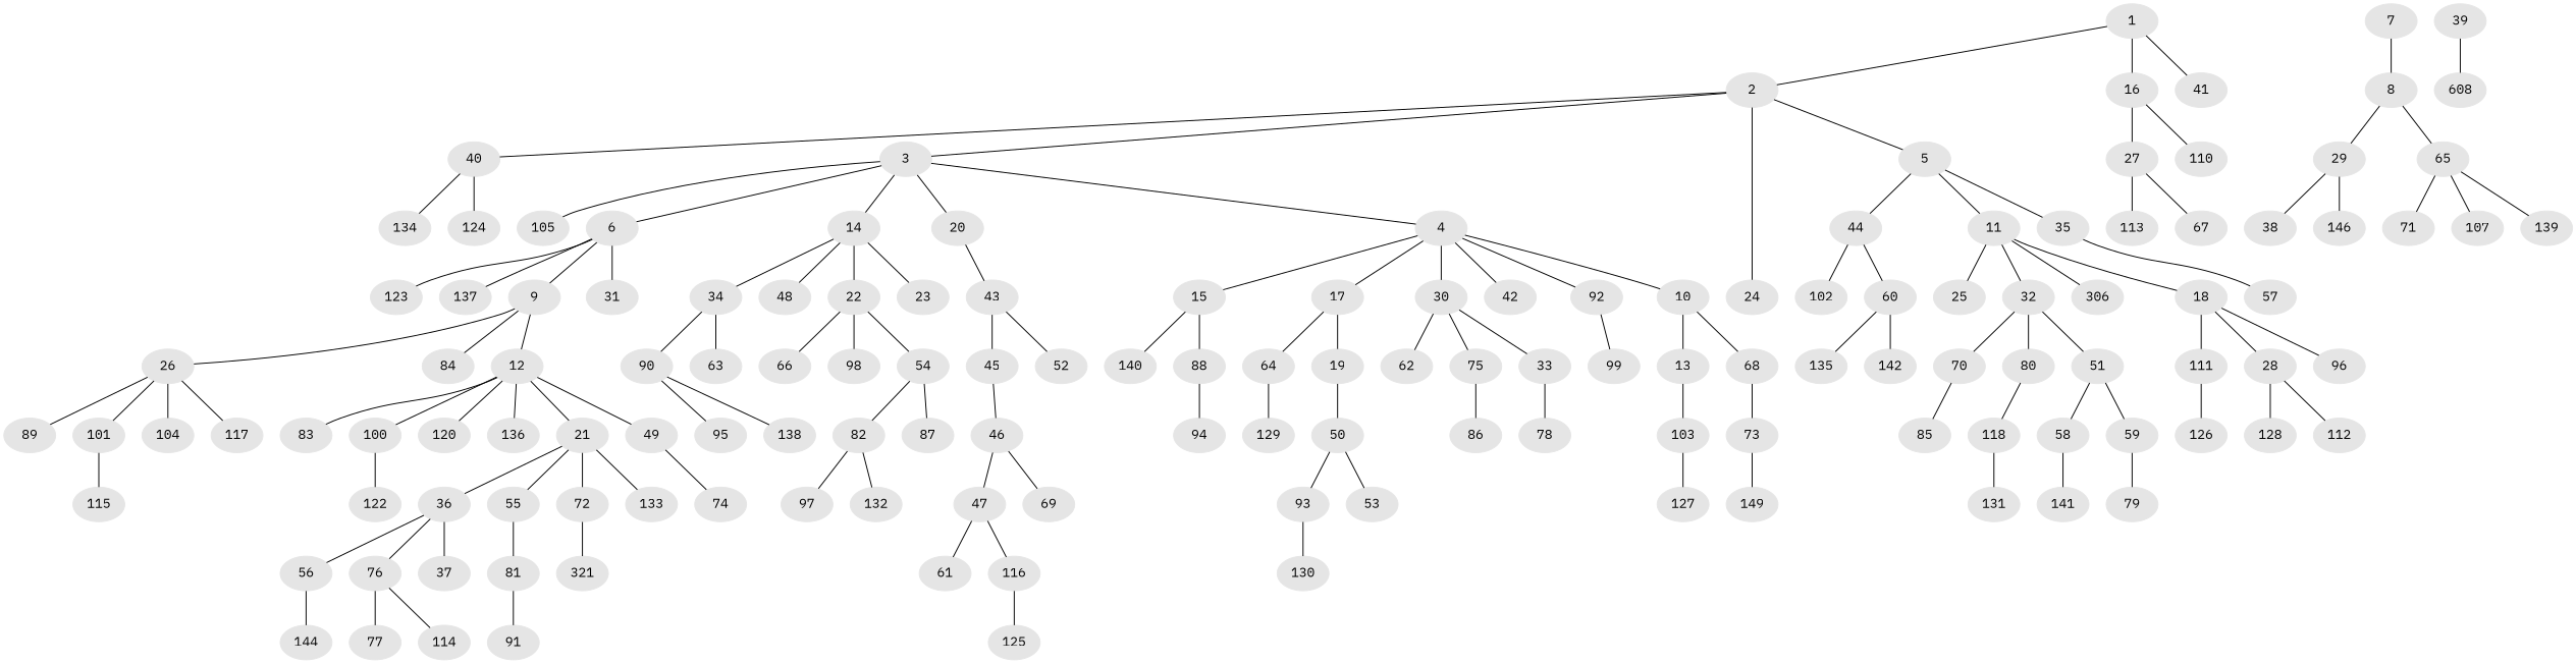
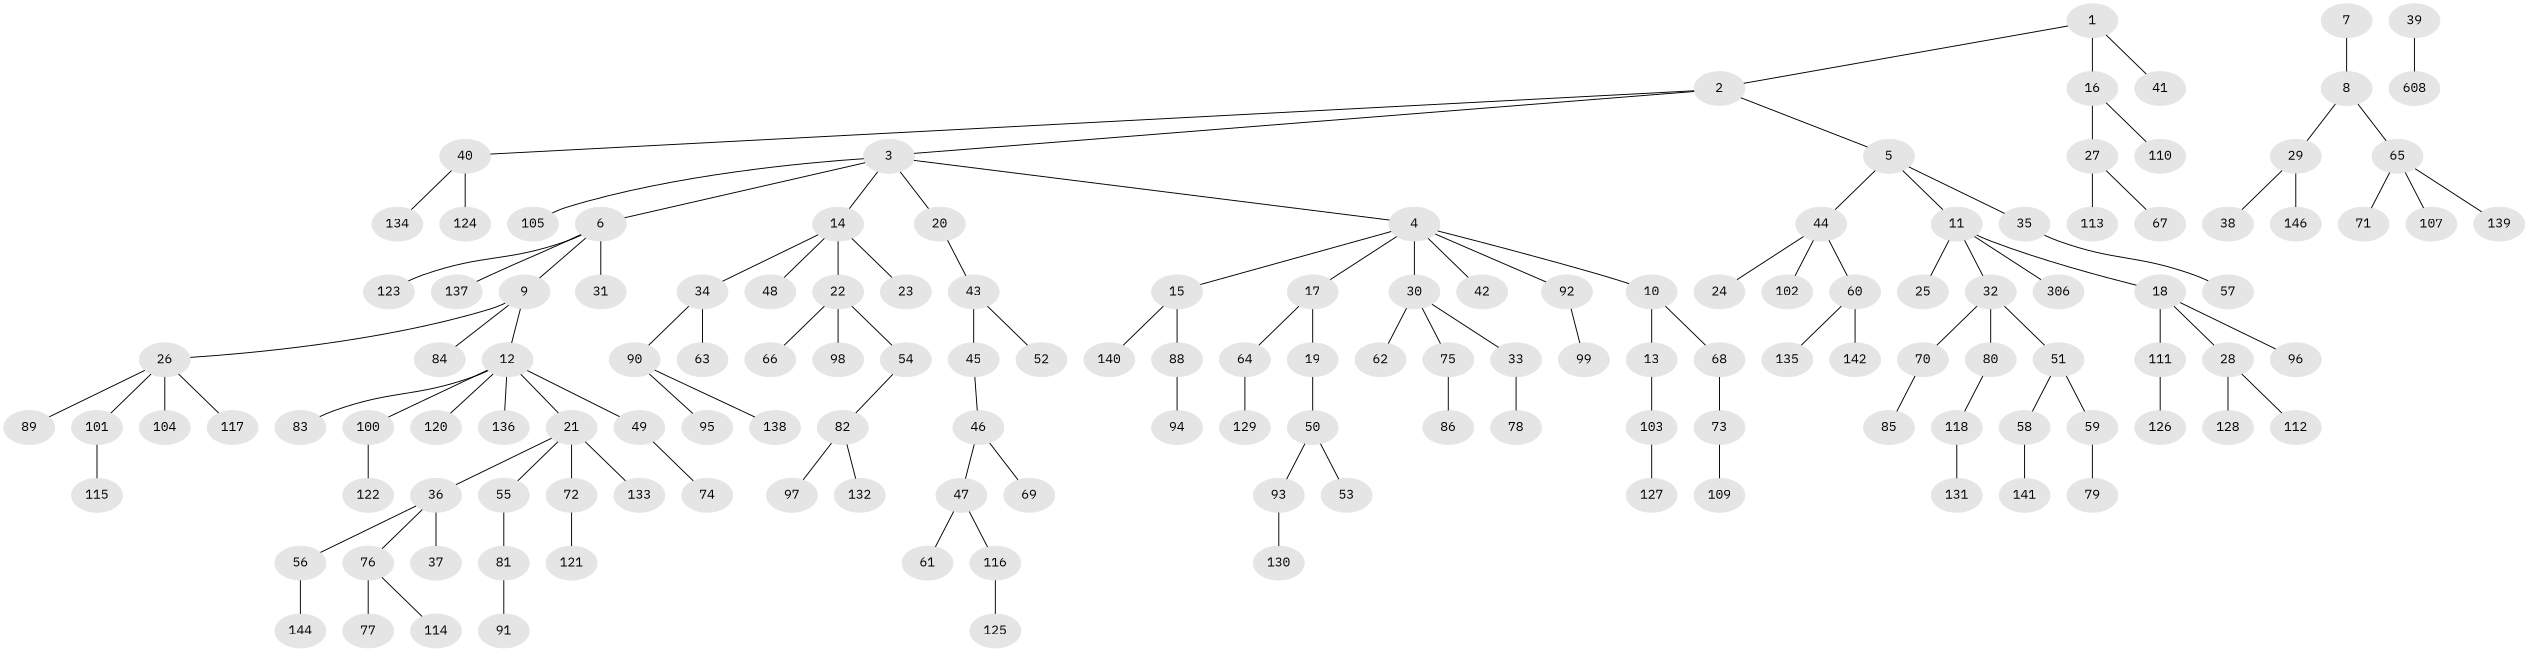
  graph {
    fontname="IBM Plex Mono"
    node [color=gray90 fontname="IBM Plex Mono" style=filled]
    edge [fontname="IBM Plex Mono"]
    1
    2
    16
    41
    3
    5
    24
    40
    27
    110
    4
    6
    14
    20
    105
    11
    35
    44
    7
    8
    124
    134
    10
    15
    17
    30
    42
    92
    9
    31
    123
    137
    22
    23
    34
    48
    43
    13
    68
    88
    140
    19
    64
    33
    62
    75
    99
    18
    25
    32
    n51 [label=306]
    57
    60
    102
    12
    26
    84
    29
    65
    38
    n61 [label=146]
    71
    107
    139
    21
    49
    83
    100
    120
    136
    89
    101
    104
    117
    103
    73
    96
    111
    28
    51
    70
    80
    36
    55
    72
    133
    74
    122
    127
    54
    66
    98
    63
    90
    94
    67
    113
    50
    129
    126
    53
    93
    45
    52
    37
    56
    76
    81
-   121 [label=321]
+   121
    n110 [label=608]
    39
    82
-   87
    112
    128
    115
    78
    86
    58
    59
    85
    118
    95
    138
    144
    77
    114
    46
    135
    142
    47
    69
    61
    116
    125
    130
    141
    79
    132
    97
    91
-   109 [label=149]
+   109
    131
    1 -- 2
    1 -- 16
    1 -- 41
    2 -- 3
    2 -- 5
-   2 -- 24
+   44 -- 24
    2 -- 40
    16 -- 27
    16 -- 110
    3 -- 4
    3 -- 6
    3 -- 14
    3 -- 20
    3 -- 105
    5 -- 11
    5 -- 35
    5 -- 44
    40 -- 124
    40 -- 134
    27 -- 67
    27 -- 113
    4 -- 10
    4 -- 15
    4 -- 17
    4 -- 30
    4 -- 42
    4 -- 92
    6 -- 9
    6 -- 31
    6 -- 123
    6 -- 137
    14 -- 22
    14 -- 23
    14 -- 34
    14 -- 48
    20 -- 43
    11 -- 18
    11 -- 25
    11 -- 32
    11 -- n51
    35 -- 57
    44 -- 60
    44 -- 102
    7 -- 8
    8 -- 29
    8 -- 65
    10 -- 13
    10 -- 68
    15 -- 88
    15 -- 140
    17 -- 19
    17 -- 64
    30 -- 33
    30 -- 62
    30 -- 75
    92 -- 99
    9 -- 12
    9 -- 26
    9 -- 84
    22 -- 54
    22 -- 66
    22 -- 98
    34 -- 63
    34 -- 90
    43 -- 45
    43 -- 52
    13 -- 103
    68 -- 73
    88 -- 94
    19 -- 50
    64 -- 129
    33 -- 78
    75 -- 86
    18 -- 96
    18 -- 111
    18 -- 28
    32 -- 51
    32 -- 70
    32 -- 80
    60 -- 135
    60 -- 142
    12 -- 21
    12 -- 49
    12 -- 83
    12 -- 100
    12 -- 120
    12 -- 136
    26 -- 89
    26 -- 101
    26 -- 104
    26 -- 117
    29 -- 38
    29 -- n61
    65 -- 71
    65 -- 107
    65 -- 139
    21 -- 36
    21 -- 55
    21 -- 72
    21 -- 133
    49 -- 74
    100 -- 122
    101 -- 115
    103 -- 127
    73 -- 109
    111 -- 126
    28 -- 112
    28 -- 128
    51 -- 58
    51 -- 59
    70 -- 85
    80 -- 118
    36 -- 37
    36 -- 56
    36 -- 76
    55 -- 81
    72 -- 121
    54 -- 82
-   54 -- 87
    90 -- 95
    90 -- 138
    50 -- 53
    50 -- 93
    93 -- 130
    45 -- 46
    56 -- 144
    76 -- 77
    76 -- 114
    81 -- 91
    39 -- n110
    82 -- 132
    82 -- 97
    58 -- 141
    59 -- 79
    118 -- 131
    46 -- 47
    46 -- 69
    47 -- 61
    47 -- 116
    116 -- 125
  }
